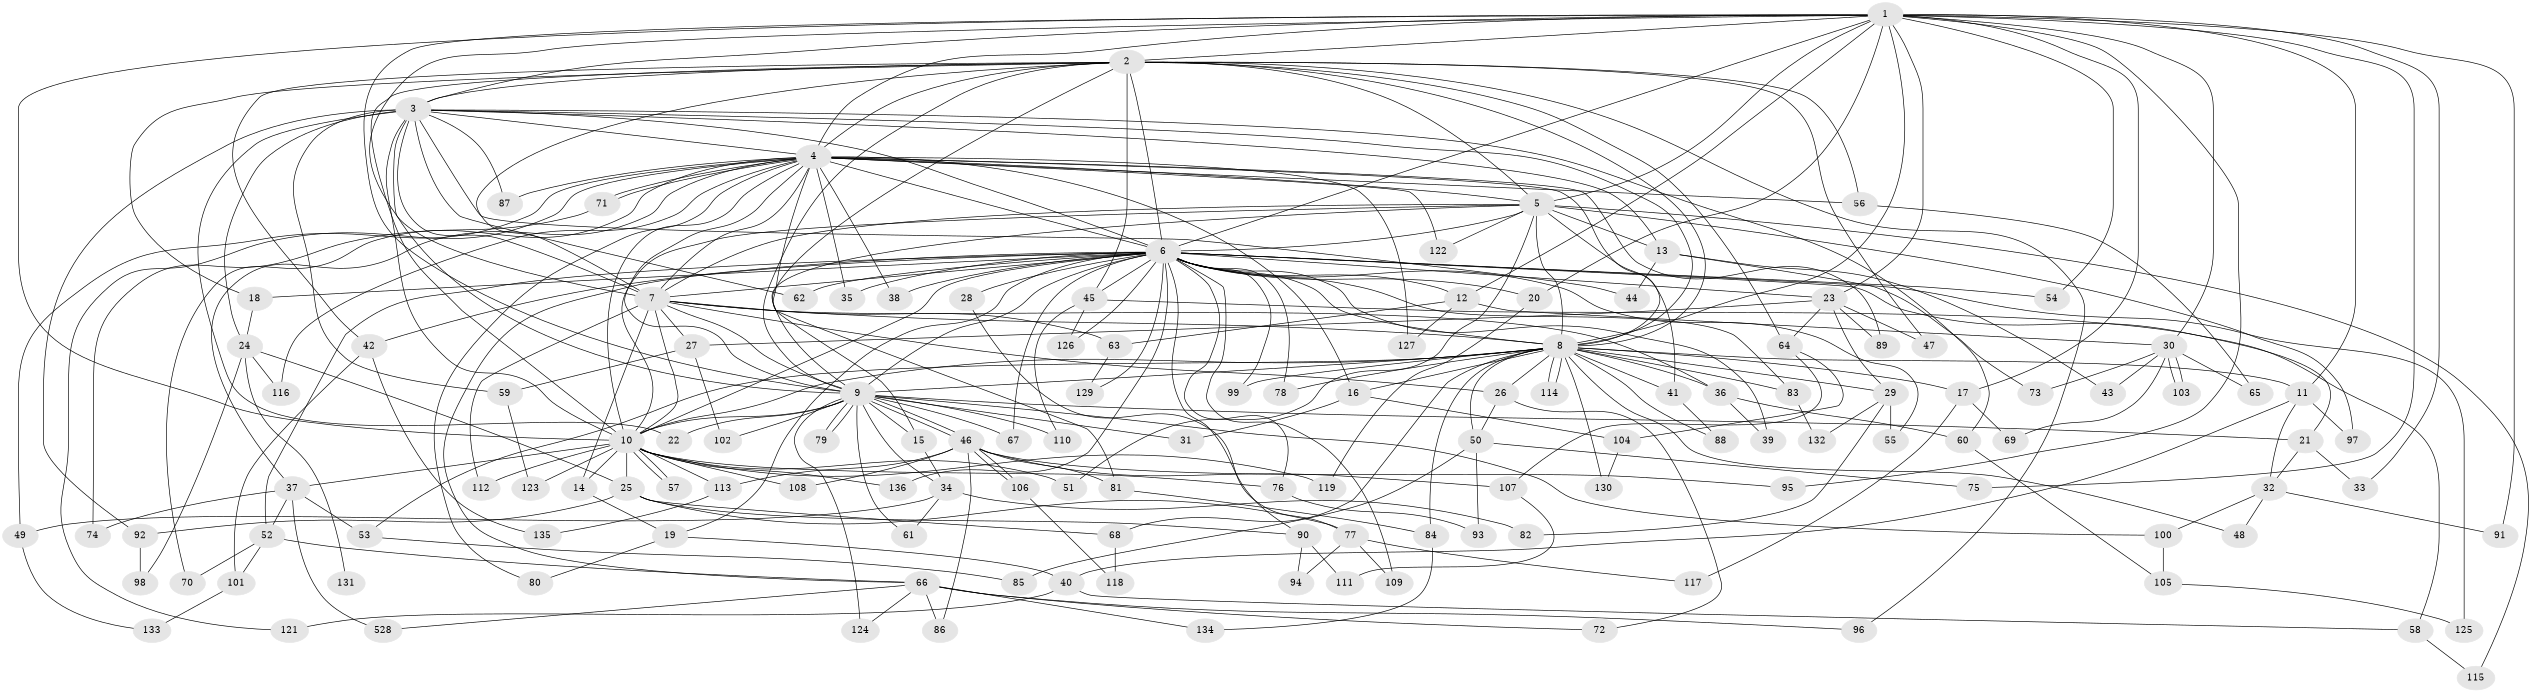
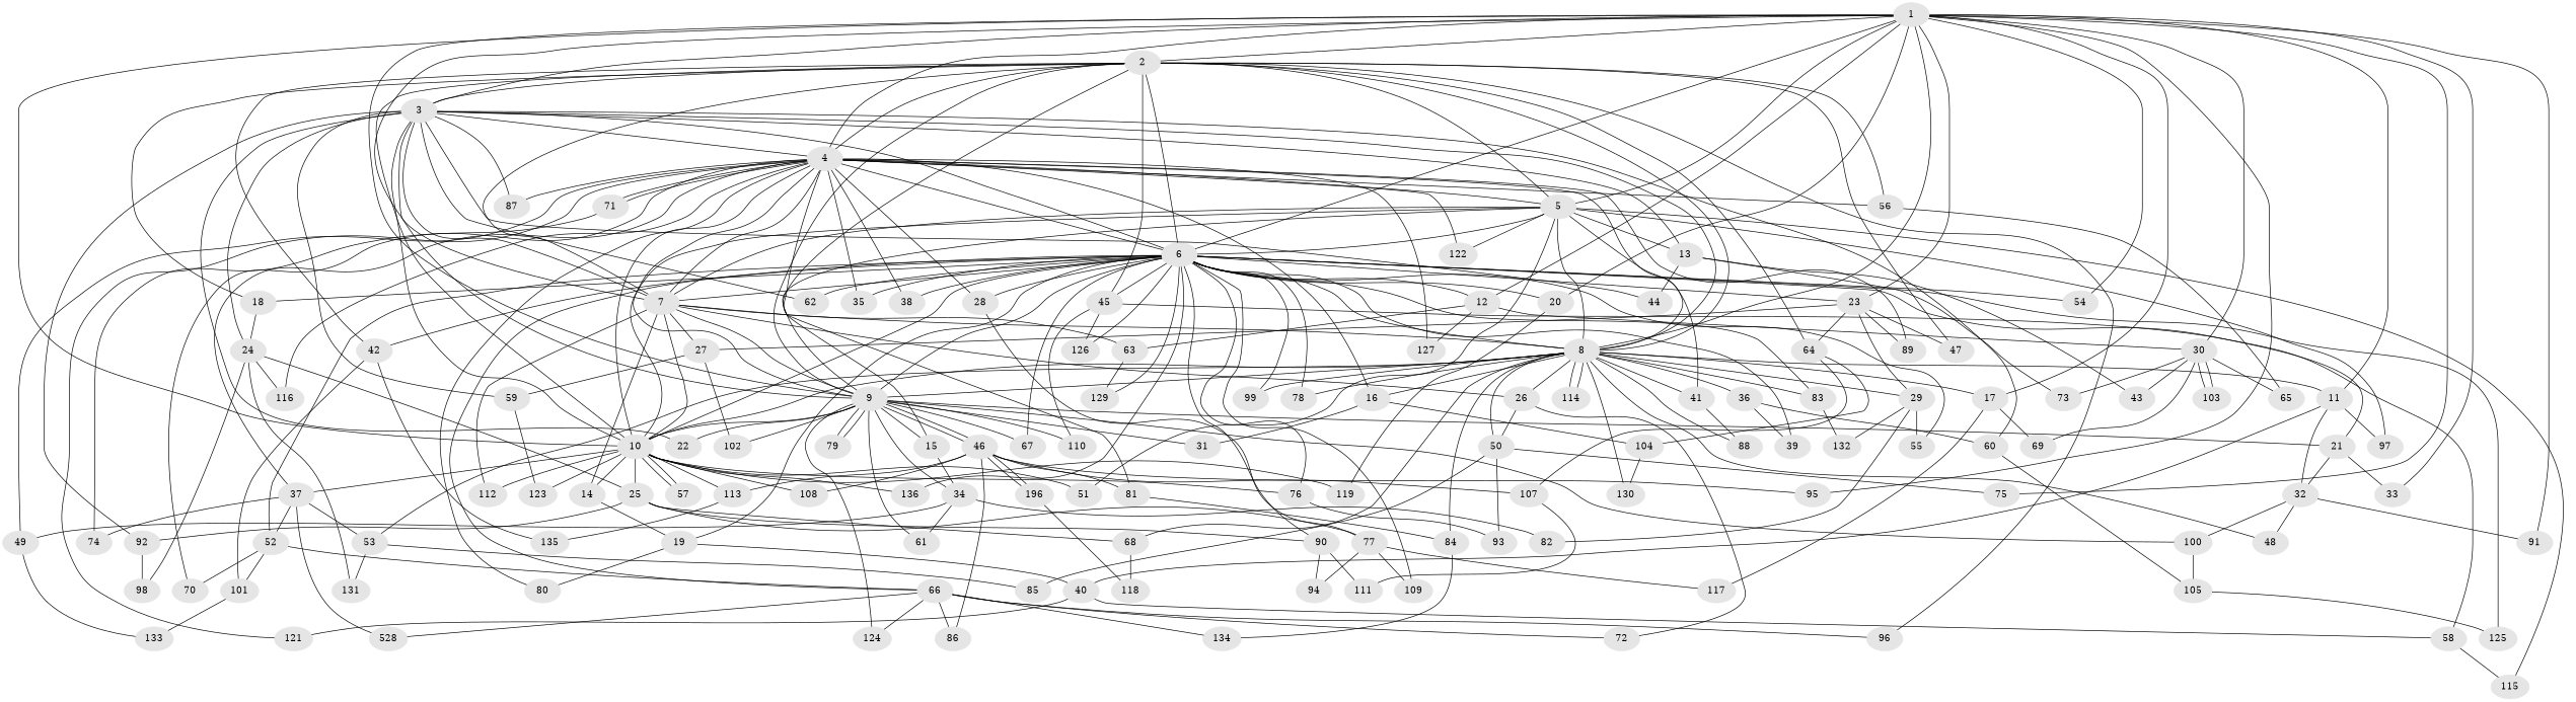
  graph {
    node [color=gray90 style=filled]
    1
    2
    3
    4
    5
    6
    7
    8
    9
    10
    11
    12
    17
    20
    23
    30
    33
    54
    75
    91
    95
    15
    18
    42
    45
    47
    56
    64
    96
    13
    22
    24
    44
    59
    60
    62
    87
    92
    16
    28
    35
    37
    38
    49
    70
    71
    80
    81
    89
    116
    121
    122
    127
    41
    51
    97
    115
    19
    21
    39
    52
    55
    66
    67
    76
    78
    83
    90
    99
    109
    125
    126
    129
    136
    14
    26
    27
    36
    63
    112
    29
    48
    50
    53
    68
    84
    88
    114
    130
    31
    34
    46
    61
    79
    100
    102
    110
    124
    25
    57
    108
    113
    119
    123
    32
    40
    69
    117
    43
    73
    65
    103
    101
    135
    58
    104
    107
    98
    131
    105
    77
    74
    n123 [label=528]
    133
    72
    86
    134
    93
    132
    94
    111
    82
    85
    118
-   106
+   106 [label=196]
    1 -- 2
    1 -- 3
    1 -- 4
    1 -- 5
    1 -- 6
    1 -- 7
    1 -- 8
    1 -- 9
    1 -- 10
    1 -- 11
    1 -- 12
    1 -- 17
    1 -- 20
    1 -- 23
    1 -- 30
    1 -- 33
    1 -- 54
    1 -- 75
    1 -- 91
    1 -- 95
    2 -- 3
    2 -- 4
    2 -- 5
    2 -- 6
    2 -- 7
    2 -- 8
    2 -- 9
    2 -- 10
    2 -- 15
    2 -- 18
    2 -- 42
    2 -- 45
    2 -- 47
    2 -- 56
    2 -- 64
    2 -- 96
    3 -- 4
    3 -- 6
    3 -- 7
    3 -- 8
    3 -- 9
    3 -- 10
    3 -- 13
    3 -- 22
    3 -- 24
    3 -- 44
    3 -- 59
    3 -- 60
    3 -- 62
    3 -- 87
    3 -- 92
    4 -- 5
    4 -- 6
    4 -- 7
    4 -- 8
    4 -- 9
    4 -- 10
    4 -- 56
    4 -- 87
    4 -- 16
+   4 -- 28
    4 -- 35
    4 -- 37
    4 -- 38
    4 -- 49
    4 -- 70
    4 -- 71
    4 -- 71
    4 -- 80
    4 -- 81
    4 -- 89
    4 -- 116
    4 -- 121
    4 -- 122
    4 -- 127
    5 -- 6
    5 -- 7
    5 -- 8
    5 -- 9
    5 -- 10
    5 -- 13
    5 -- 122
    5 -- 41
    5 -- 51
    5 -- 97
    5 -- 115
    6 -- 7
    6 -- 8
    6 -- 9
    6 -- 10
    6 -- 12
    6 -- 20
    6 -- 23
    6 -- 54
    6 -- 18
    6 -- 42
    6 -- 45
    6 -- 62
    6 -- 28
    6 -- 35
    6 -- 38
    6 -- 19
    6 -- 21
    6 -- 39
    6 -- 52
    6 -- 55
    6 -- 66
    6 -- 67
    6 -- 76
    6 -- 78
    6 -- 83
    6 -- 90
    6 -- 99
    6 -- 109
    6 -- 125
    6 -- 126
    6 -- 129
    6 -- 136
    7 -- 8
    7 -- 9
    7 -- 10
    7 -- 14
    7 -- 26
    7 -- 27
-   7 -- 36
    7 -- 63
    7 -- 112
    8 -- 9
    8 -- 10
    8 -- 11
    8 -- 17
    8 -- 16
    8 -- 41
    8 -- 78
    8 -- 83
    8 -- 99
    8 -- 26
    8 -- 36
    8 -- 29
    8 -- 48
    8 -- 50
    8 -- 53
    8 -- 68
    8 -- 84
    8 -- 88
    8 -- 114
    8 -- 114
    8 -- 130
    9 -- 10
    9 -- 15
    9 -- 22
    9 -- 21
    9 -- 67
    9 -- 31
    9 -- 34
    9 -- 46
    9 -- 46
    9 -- 61
    9 -- 79
    9 -- 79
    9 -- 100
    9 -- 102
    9 -- 110
    9 -- 124
    10 -- 37
    10 -- 51
    10 -- 76
    10 -- 136
    10 -- 14
    10 -- 112
    10 -- 25
    10 -- 57
    10 -- 57
    10 -- 108
    10 -- 113
    10 -- 119
    10 -- 123
    11 -- 97
    11 -- 32
    11 -- 40
    12 -- 30
    12 -- 127
    12 -- 63
    17 -- 69
    17 -- 117
    20 -- 119
    23 -- 47
    23 -- 64
    23 -- 89
    23 -- 27
    23 -- 29
    30 -- 69
    30 -- 43
    30 -- 73
    30 -- 65
    30 -- 103
    30 -- 103
    15 -- 34
    18 -- 24
    42 -- 101
    42 -- 135
    45 -- 126
    45 -- 110
    45 -- 58
    56 -- 65
    64 -- 104
    64 -- 107
    13 -- 44
    13 -- 43
    13 -- 73
    24 -- 116
    24 -- 25
    24 -- 98
    24 -- 131
    59 -- 123
    60 -- 105
    92 -- 98
    16 -- 31
    16 -- 104
    28 -- 77
    37 -- 52
    37 -- 53
    37 -- 74
    37 -- n123
    49 -- 133
    71 -- 74
    81 -- 84
    41 -- 88
    19 -- 80
    19 -- 40
    21 -- 33
    21 -- 32
    52 -- 70
    52 -- 66
    52 -- 101
    66 -- 96
    66 -- 124
    66 -- n123
    66 -- 72
    66 -- 86
    66 -- 134
    76 -- 93
    83 -- 132
    90 -- 94
    90 -- 111
    14 -- 19
    26 -- 50
    26 -- 72
    27 -- 59
    27 -- 102
    36 -- 60
    36 -- 39
    63 -- 129
    29 -- 55
    29 -- 132
    29 -- 82
    50 -- 75
    50 -- 93
    50 -- 85
+   53 -- 131
    53 -- 85
    68 -- 118
    84 -- 134
    34 -- 49
    34 -- 61
    34 -- 82
    46 -- 95
    46 -- 81
    46 -- 108
    46 -- 113
    46 -- 107
    46 -- 86
    46 -- 106
    46 -- 106
    100 -- 105
    25 -- 92
    25 -- 90
    25 -- 68
    25 -- 77
    113 -- 135
    32 -- 91
    32 -- 48
    32 -- 100
    40 -- 121
    40 -- 58
    101 -- 133
    58 -- 115
    104 -- 130
    107 -- 111
    105 -- 125
    77 -- 109
    77 -- 117
    77 -- 94
    106 -- 118
  }
